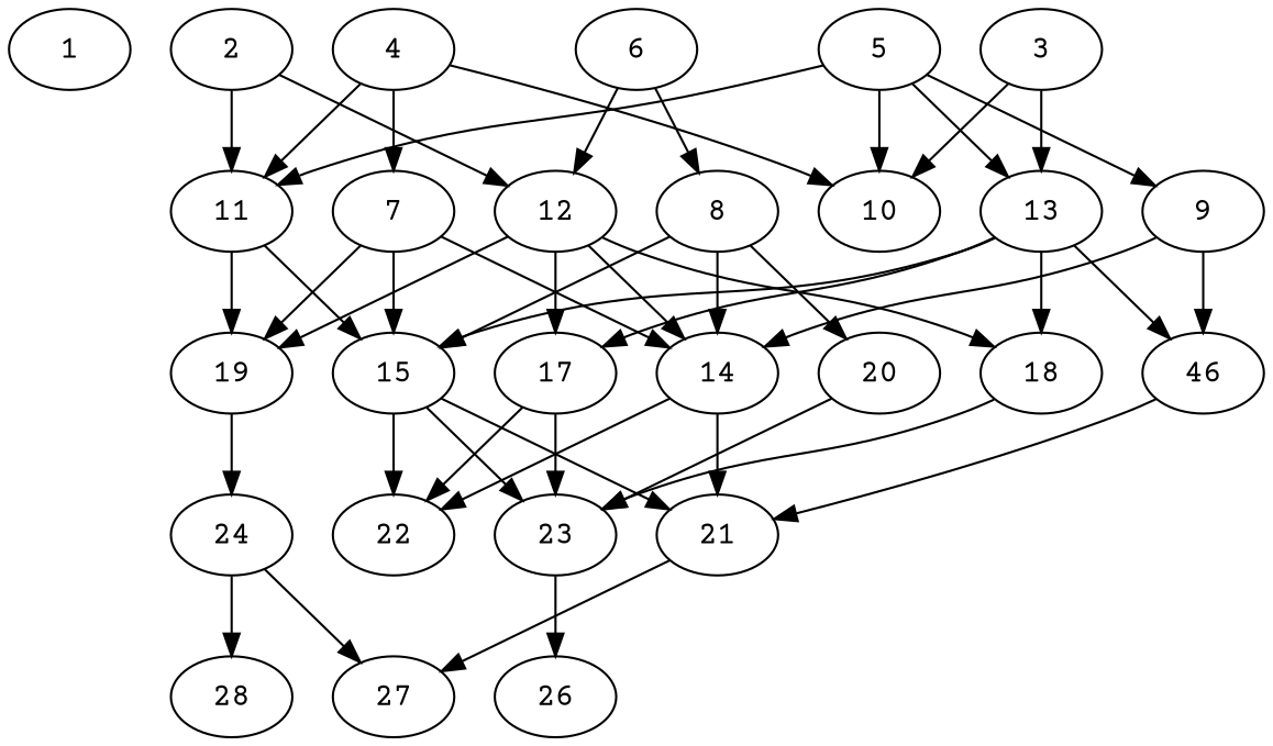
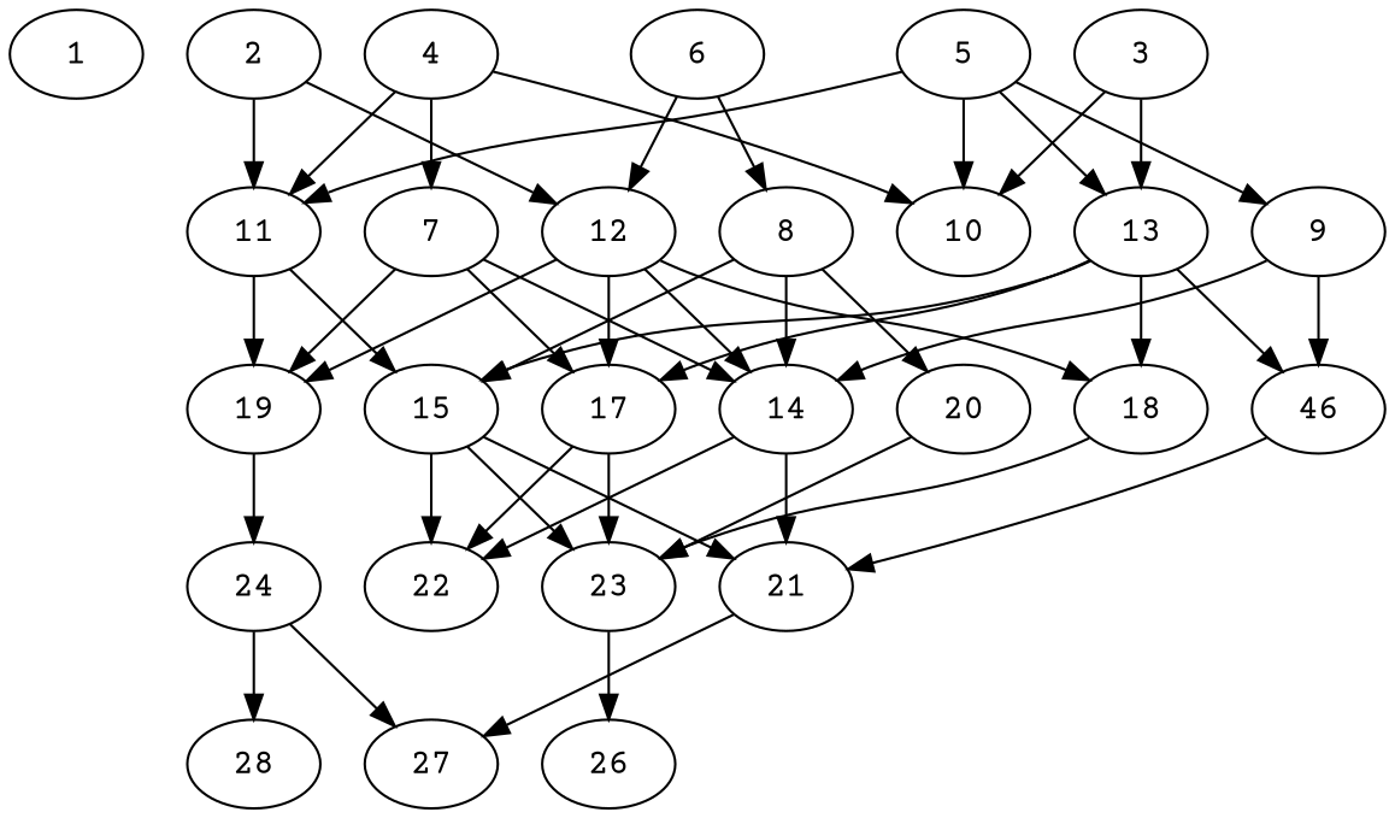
  digraph {
    fontname="Courier Prime"
    node [alpha=0.12 fontname="Courier Prime"]
    edge [fontname="Courier Prime"]
    1 [alpha=0.19 expect_size=147846841535920340992]
    2 [alpha=0.11 expect_size=23564320409763044]
    11 [expect_size=32190842130481020928]
    12 [alpha=0.03 expect_size=306588980088396864]
    19 [alpha=0.15 expect_size=822625593328077056]
    15 [alpha=0.02 expect_size=40836194744020238336]
    14 [alpha=0.01 expect_size=1282655901565643]
    17 [alpha=0.05 expect_size=1202517708554840834048]
    18 [alpha=0.01 expect_size=38613344928238184]
    24 [alpha=0.04 expect_size=319913255415840768000]
    21 [alpha=0.04 expect_size=9070679674534756352]
    22 [alpha=0.17 expect_size=1133567945228868864]
    23 [alpha=0.08 expect_size=1067122914635105]
    3 [alpha=0.14 expect_size=46933409771014304]
    10 [alpha=0.08 expect_size=9686472243385900]
    13 [alpha=0.15 expect_size=82127905687245408]
    n17 [alpha=0.02 expect_size=3293870331622952 label=46]
    4 [alpha=0.20 expect_size=369993901319068319744]
    7 [alpha=0.16 expect_size=411348337735511872]
    5 [alpha=0.10 expect_size=907005183216292224]
    9 [alpha=0.19 expect_size=29218318592095492]
    6 [alpha=0.11 expect_size=856336625450402971648]
    8 [alpha=0.05 expect_size=47602287112211216]
    20 [expect_size=365647408252388928]
    27 [alpha=0.07 expect_size=21430223388143564]
    26 [alpha=0.13 expect_size=46811645941435600]
    28 [expect_size=541404907500250560]
    2 -> 11
    2 -> 12
    11 -> 19
    11 -> 15
    12 -> 19
    12 -> 14
    12 -> 17
    12 -> 18
    19 -> 24
    15 -> 21
    15 -> 22
    15 -> 23
    14 -> 21
    14 -> 22
    17 -> 22
    17 -> 23
    18 -> 23
    24 -> 27
    24 -> 28
    21 -> 27
    23 -> 26
    3 -> 10
    3 -> 13
    13 -> 15
    13 -> 17
    13 -> 18
    13 -> n17
    n17 -> 21
    4 -> 11
    4 -> 10
    4 -> 7
    7 -> 19
    7 -> 14
-   7 -> 15
+   7 -> 17
    5 -> 11
    5 -> 10
    5 -> 13
    5 -> 9
    9 -> 14
    9 -> n17
    6 -> 12
    6 -> 8
    8 -> 15
    8 -> 14
    8 -> 20
    20 -> 23
  }
